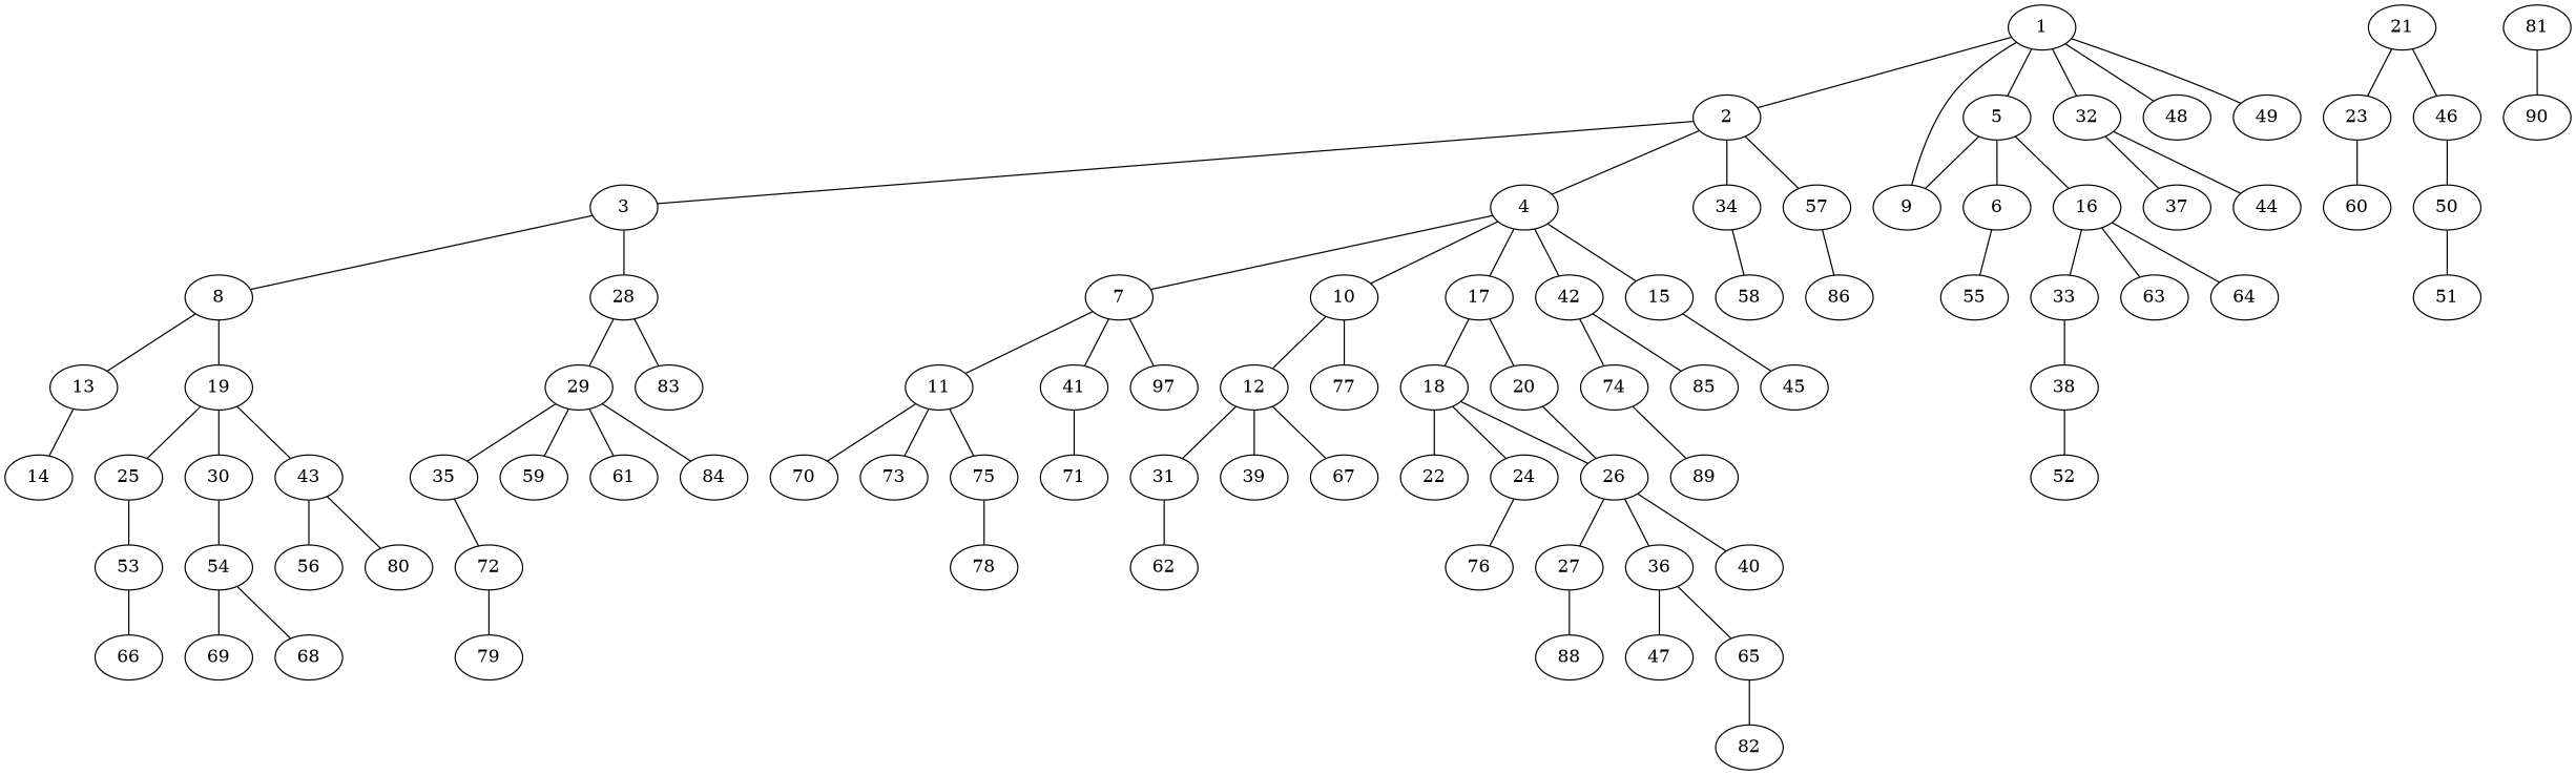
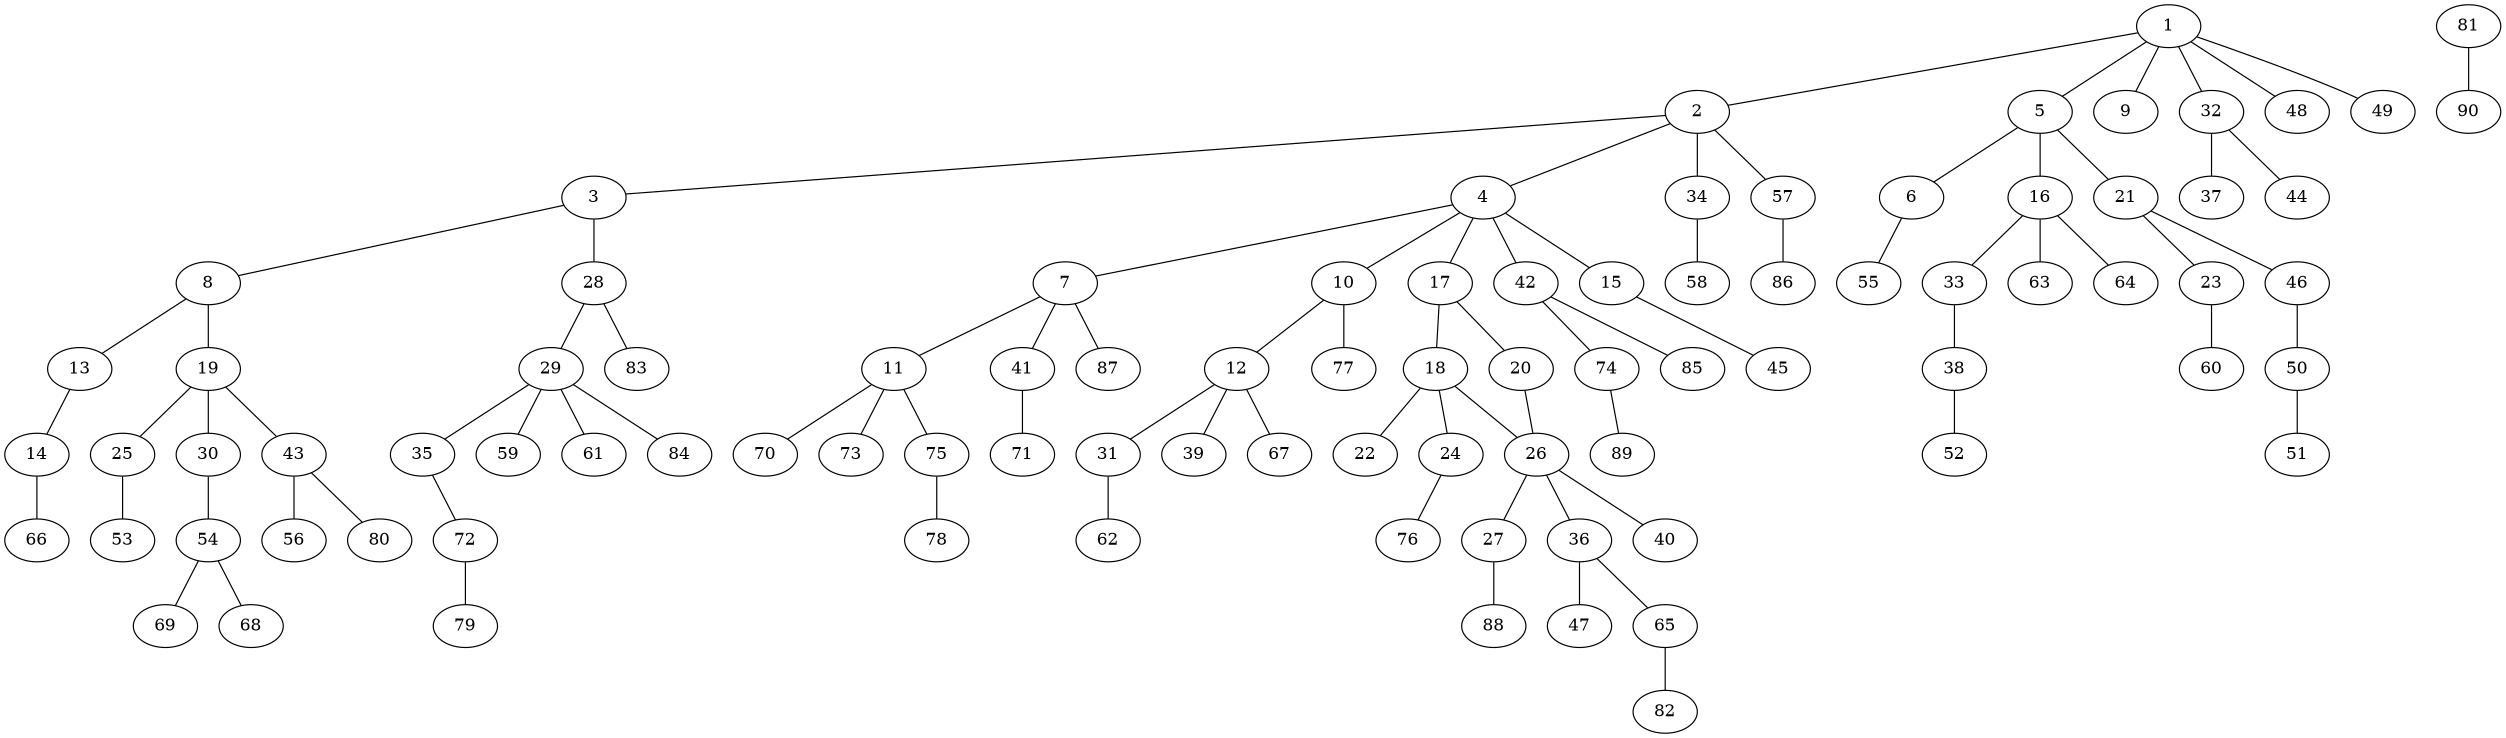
  graph {
    1
    2
    5
    9
    32
    48
    49
    3
    4
    34
    57
    6
    16
    21
    37
    44
    8
    28
    7
    10
    17
    42
    15
    58
    86
    55
    33
    63
    64
    23
    46
    13
    19
    29
    83
    11
    41
-   87 [label=97]
+   87
    12
    77
    18
    20
    74
    85
    14
    25
    30
    43
    35
    59
    61
    84
    70
    73
    75
    71
    31
    39
    67
    45
    22
    24
    26
    89
    38
    60
    50
    78
    66
    53
    54
    56
    80
    62
    52
    76
    81
    90
    27
    36
    40
    69
    68
    88
    47
    65
    51
    82
    72
    79
    1 -- 2
    1 -- 5
    1 -- 9
    1 -- 32
    1 -- 48
    1 -- 49
    2 -- 3
    2 -- 4
    2 -- 34
    2 -- 57
    5 -- 6
    5 -- 16
-   5 -- 9
+   5 -- 21
    32 -- 37
    32 -- 44
    3 -- 8
    3 -- 28
    4 -- 7
    4 -- 10
    4 -- 17
    4 -- 42
    4 -- 15
    34 -- 58
    57 -- 86
    6 -- 55
    16 -- 33
    16 -- 63
    16 -- 64
    21 -- 23
    21 -- 46
    8 -- 13
    8 -- 19
    28 -- 29
    28 -- 83
    7 -- 11
    7 -- 41
    7 -- 87
    10 -- 12
    10 -- 77
    17 -- 18
    17 -- 20
    42 -- 74
    42 -- 85
    15 -- 45
    33 -- 38
    23 -- 60
    46 -- 50
    13 -- 14
    19 -- 25
    19 -- 30
    19 -- 43
    29 -- 35
    29 -- 59
    29 -- 61
    29 -- 84
    11 -- 70
    11 -- 73
    11 -- 75
    41 -- 71
    12 -- 31
    12 -- 39
    12 -- 67
    18 -- 22
    18 -- 24
    18 -- 26
    20 -- 26
    74 -- 89
-   53 -- 66
+   14 -- 66
    25 -- 53
    30 -- 54
    43 -- 56
    43 -- 80
    35 -- 72
    75 -- 78
    31 -- 62
    24 -- 76
    26 -- 27
    26 -- 36
    26 -- 40
    38 -- 52
    50 -- 51
    54 -- 69
    54 -- 68
    81 -- 90
    27 -- 88
    36 -- 47
    36 -- 65
    65 -- 82
    72 -- 79
  }
